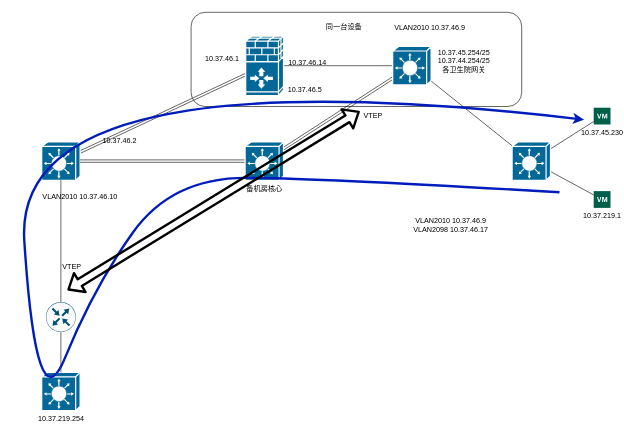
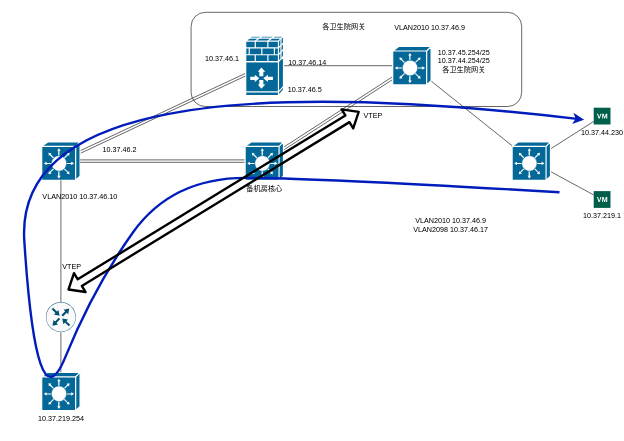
  <mxCell id="0" />
  <mxCell id="1" parent="0" />
  <mxCell id="2" value="" style="rounded=1;whiteSpace=wrap;html=1;" parent="1" vertex="1"><mxGeometry x="318" y="20" width="551" height="157" as="geometry" /></mxCell>
  <mxCell id="3" style="edgeStyle=none;rounded=0;orthogonalLoop=1;jettySize=auto;html=1;endArrow=none;endFill=0;shape=link;" parent="1" source="4" target="6" edge="1"><mxGeometry relative="1" as="geometry" /></mxCell>
  <mxCell id="4" value="" style="shape=mxgraph.cisco.switches.layer_3_switch;html=1;pointerEvents=1;dashed=0;fillColor=#036897;strokeColor=#ffffff;strokeWidth=2;verticalLabelPosition=bottom;verticalAlign=top;align=center;outlineConnect=0;" parent="1" vertex="1"><mxGeometry x="69" y="236" width="64" height="64" as="geometry" /></mxCell>
  <mxCell id="5" style="edgeStyle=none;rounded=0;orthogonalLoop=1;jettySize=auto;html=1;endArrow=none;endFill=0;" parent="1" source="6" target="9" edge="1"><mxGeometry relative="1" as="geometry" /></mxCell>
  <mxCell id="6" value="" style="shape=mxgraph.cisco.security.ios_firewall;html=1;pointerEvents=1;dashed=0;fillColor=#036897;strokeColor=#ffffff;strokeWidth=2;verticalLabelPosition=bottom;verticalAlign=top;align=center;outlineConnect=0;" parent="1" vertex="1"><mxGeometry x="409" y="59" width="63" height="100" as="geometry" /></mxCell>
  <mxCell id="7" style="rounded=0;orthogonalLoop=1;jettySize=auto;html=1;endArrow=none;endFill=0;shape=link;" parent="1" source="9" target="11" edge="1"><mxGeometry relative="1" as="geometry" /></mxCell>
  <mxCell id="8" style="edgeStyle=none;rounded=0;orthogonalLoop=1;jettySize=auto;html=1;endArrow=none;endFill=0;" parent="1" source="9" target="28" edge="1"><mxGeometry relative="1" as="geometry" /></mxCell>
  <mxCell id="9" value="" style="shape=mxgraph.cisco.switches.layer_3_switch;html=1;pointerEvents=1;dashed=0;fillColor=#036897;strokeColor=#ffffff;strokeWidth=2;verticalLabelPosition=bottom;verticalAlign=top;align=center;outlineConnect=0;" parent="1" vertex="1"><mxGeometry x="654" y="77" width="64" height="64" as="geometry" /></mxCell>
  <mxCell id="10" style="edgeStyle=none;rounded=0;orthogonalLoop=1;jettySize=auto;html=1;endArrow=none;endFill=0;shape=link;" parent="1" source="11" target="4" edge="1"><mxGeometry relative="1" as="geometry" /></mxCell>
  <mxCell id="11" value="备机房核心" style="shape=mxgraph.cisco.switches.layer_3_switch;html=1;pointerEvents=1;dashed=0;fillColor=#036897;strokeColor=#ffffff;strokeWidth=2;verticalLabelPosition=bottom;verticalAlign=top;align=center;outlineConnect=0;" parent="1" vertex="1"><mxGeometry x="408" y="236" width="64" height="64" as="geometry" /></mxCell>
- <mxCell id="12" value="10.37.46.2" style="text;html=1;strokeColor=none;fillColor=none;align=center;verticalAlign=middle;whiteSpace=wrap;rounded=0;" parent="1" vertex="1"><mxGeometry x="159" y="224" width="80" height="20" as="geometry" /></mxCell>
+ <mxCell id="12" value="10.37.46.2" style="text;html=1;strokeColor=none;fillColor=none;align=center;verticalAlign=middle;whiteSpace=wrap;rounded=0;" parent="1" vertex="1"><mxGeometry x="159" y="239" width="80" height="20" as="geometry" /></mxCell>
  <mxCell id="13" value="10.37.46.1" style="text;html=1;strokeColor=none;fillColor=none;align=center;verticalAlign=middle;whiteSpace=wrap;rounded=0;" parent="1" vertex="1"><mxGeometry x="342" y="87" width="56" height="20" as="geometry" /></mxCell>
  <mxCell id="14" value="10.37.46.5" style="text;html=1;strokeColor=none;fillColor=none;align=center;verticalAlign=middle;whiteSpace=wrap;rounded=0;" parent="1" vertex="1"><mxGeometry x="480" y="139" width="56" height="20" as="geometry" /></mxCell>
  <mxCell id="15" value="VLAN2010 10.37.46.10" style="text;html=1;strokeColor=none;fillColor=none;align=center;verticalAlign=middle;whiteSpace=wrap;rounded=0;" parent="1" vertex="1"><mxGeometry x="57" y="317" width="152" height="20" as="geometry" /></mxCell>
  <mxCell id="16" style="edgeStyle=none;shape=link;rounded=0;orthogonalLoop=1;jettySize=auto;html=1;exitX=0.5;exitY=1;exitDx=0;exitDy=0;endArrow=none;endFill=0;" parent="1" source="12" target="12" edge="1"><mxGeometry relative="1" as="geometry" /></mxCell>
  <mxCell id="17" value="&lt;div&gt;VLAN2010 10.37.46.9&lt;/div&gt;&lt;div&gt;VLAN2098 10.37.46.17&lt;br&gt;&lt;/div&gt;" style="text;html=1;strokeColor=none;fillColor=none;align=center;verticalAlign=middle;whiteSpace=wrap;rounded=0;" parent="1" vertex="1"><mxGeometry x="683" y="349" width="136" height="52" as="geometry" /></mxCell>
  <mxCell id="18" value="10.37.46.14" style="text;html=1;strokeColor=none;fillColor=none;align=center;verticalAlign=middle;whiteSpace=wrap;rounded=0;" parent="1" vertex="1"><mxGeometry x="474" y="94" width="76" height="20" as="geometry" /></mxCell>
  <mxCell id="19" value="&lt;div&gt;10.37.45.254/25&lt;/div&gt;&lt;div&gt;10.37.44.254/25&lt;/div&gt;&lt;div&gt;各卫生院网关&lt;br&gt;&lt;/div&gt;" style="text;html=1;strokeColor=none;fillColor=none;align=center;verticalAlign=middle;whiteSpace=wrap;rounded=0;" parent="1" vertex="1"><mxGeometry x="718" y="71" width="110" height="60" as="geometry" /></mxCell>
  <mxCell id="20" value="10.37.219.254" style="shape=mxgraph.cisco.switches.layer_3_switch;html=1;pointerEvents=1;dashed=0;fillColor=#036897;strokeColor=#ffffff;strokeWidth=2;verticalLabelPosition=bottom;verticalAlign=top;align=center;outlineConnect=0;" parent="1" vertex="1"><mxGeometry x="69" y="620" width="64" height="64" as="geometry" /></mxCell>
  <mxCell id="21" value="" style="rounded=0;orthogonalLoop=1;jettySize=auto;html=1;endArrow=none;endFill=0;" parent="1" source="23" target="20" edge="1"><mxGeometry relative="1" as="geometry" /></mxCell>
  <mxCell id="22" style="edgeStyle=none;rounded=0;orthogonalLoop=1;jettySize=auto;html=1;endArrow=none;endFill=0;" parent="1" source="23" target="4" edge="1"><mxGeometry relative="1" as="geometry" /></mxCell>
  <mxCell id="23" value="" style="points=[[0.5,0,0],[1,0.5,0],[0.5,1,0],[0,0.5,0],[0.145,0.145,0],[0.856,0.145,0],[0.855,0.856,0],[0.145,0.855,0]];verticalLabelPosition=bottom;html=1;verticalAlign=top;aspect=fixed;align=center;pointerEvents=1;shape=mxgraph.cisco19.rect;prIcon=router;fillColor=#FAFAFA;strokeColor=#005073;" parent="1" vertex="1"><mxGeometry x="76" y="503" width="50" height="50" as="geometry" /></mxCell>
- <mxCell id="24" value="10.37.45.230" style="pointerEvents=1;shadow=0;dashed=0;html=1;strokeColor=none;fillColor=#005F4B;labelPosition=center;verticalLabelPosition=bottom;verticalAlign=top;align=center;outlineConnect=0;shape=mxgraph.veeam2.virtual_machine;" parent="1" vertex="1"><mxGeometry x="989" y="179" width="28.0" height="28.0" as="geometry" /></mxCell>
+ <mxCell id="24" value="10.37.44.230" style="pointerEvents=1;shadow=0;dashed=0;html=1;strokeColor=none;fillColor=#005F4B;labelPosition=center;verticalLabelPosition=bottom;verticalAlign=top;align=center;outlineConnect=0;shape=mxgraph.veeam2.virtual_machine;" parent="1" vertex="1"><mxGeometry x="989" y="179" width="28.0" height="28.0" as="geometry" /></mxCell>
  <mxCell id="25" value="10.37.219.1" style="pointerEvents=1;shadow=0;dashed=0;html=1;strokeColor=none;fillColor=#005F4B;labelPosition=center;verticalLabelPosition=bottom;verticalAlign=top;align=center;outlineConnect=0;shape=mxgraph.veeam2.virtual_machine;" parent="1" vertex="1"><mxGeometry x="989" y="318" width="28.0" height="28.0" as="geometry" /></mxCell>
  <mxCell id="26" style="edgeStyle=none;rounded=0;orthogonalLoop=1;jettySize=auto;html=1;endArrow=none;endFill=0;" parent="1" source="28" target="24" edge="1"><mxGeometry relative="1" as="geometry" /></mxCell>
  <mxCell id="27" style="edgeStyle=none;rounded=0;orthogonalLoop=1;jettySize=auto;html=1;endArrow=none;endFill=0;" parent="1" source="28" target="25" edge="1"><mxGeometry relative="1" as="geometry" /></mxCell>
  <mxCell id="28" value="" style="shape=mxgraph.cisco.switches.layer_3_switch;html=1;pointerEvents=1;dashed=0;fillColor=#036897;strokeColor=#ffffff;strokeWidth=2;verticalLabelPosition=bottom;verticalAlign=top;align=center;outlineConnect=0;" parent="1" vertex="1"><mxGeometry x="853" y="236" width="64" height="64" as="geometry" /></mxCell>
  <mxCell id="29" value="" style="curved=1;endArrow=classic;html=1;strokeWidth=4;fillColor=#0050ef;strokeColor=#001DBC;" parent="1" edge="1"><mxGeometry width="50" height="50" relative="1" as="geometry"><mxPoint x="932" y="320" as="sourcePoint" /><mxPoint x="973" y="199" as="targetPoint" /><Array as="points"><mxPoint x="532" y="296" /><mxPoint x="286" y="296" /><mxPoint x="156" y="478" /><mxPoint x="60" y="713" /><mxPoint x="20" y="88" /></Array></mxGeometry></mxCell>
- <mxCell id="30" value="同一台设备" style="text;html=1;strokeColor=none;fillColor=none;align=center;verticalAlign=middle;whiteSpace=wrap;rounded=0;" parent="1" vertex="1"><mxGeometry x="529" y="34" width="88" height="20" as="geometry" /></mxCell>
+ <mxCell id="30" value="各卫生院网关" style="text;html=1;strokeColor=none;fillColor=none;align=center;verticalAlign=middle;whiteSpace=wrap;rounded=0;" parent="1" vertex="1"><mxGeometry x="529" y="34" width="88" height="20" as="geometry" /></mxCell>
  <mxCell id="31" value="" style="shape=flexArrow;endArrow=classic;startArrow=classic;html=1;strokeWidth=4;" parent="1" edge="1"><mxGeometry width="50" height="50" relative="1" as="geometry"><mxPoint x="112" y="483" as="sourcePoint" /><mxPoint x="599" y="185" as="targetPoint" /></mxGeometry></mxCell>
  <mxCell id="32" value="VTEP" style="text;html=1;strokeColor=none;fillColor=none;align=center;verticalAlign=middle;whiteSpace=wrap;rounded=0;" parent="1" vertex="1"><mxGeometry x="93" y="429" width="53" height="31" as="geometry" /></mxCell>
  <mxCell id="33" value="VTEP" style="text;html=1;strokeColor=none;fillColor=none;align=center;verticalAlign=middle;whiteSpace=wrap;rounded=0;" parent="1" vertex="1"><mxGeometry x="595" y="177.5" width="53" height="31" as="geometry" /></mxCell>
  <mxCell id="34" value="VLAN2010 10.37.46.9" style="text;html=1;strokeColor=none;fillColor=none;align=center;verticalAlign=middle;whiteSpace=wrap;rounded=0;" vertex="1" parent="1"><mxGeometry x="640" y="36" width="152" height="20" as="geometry" /></mxCell>
